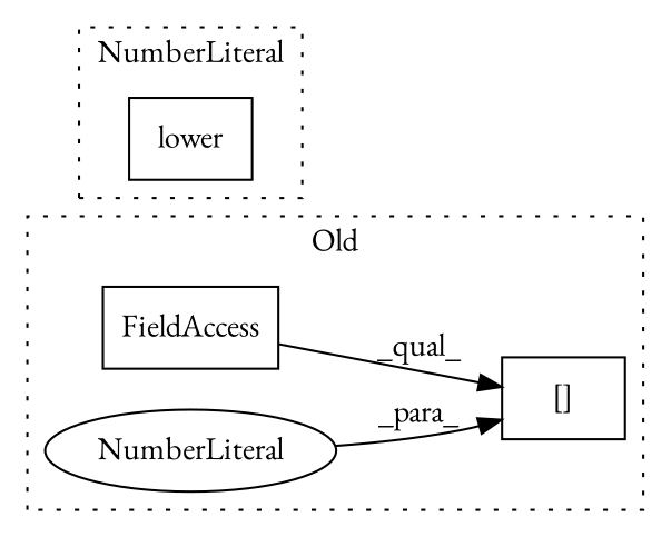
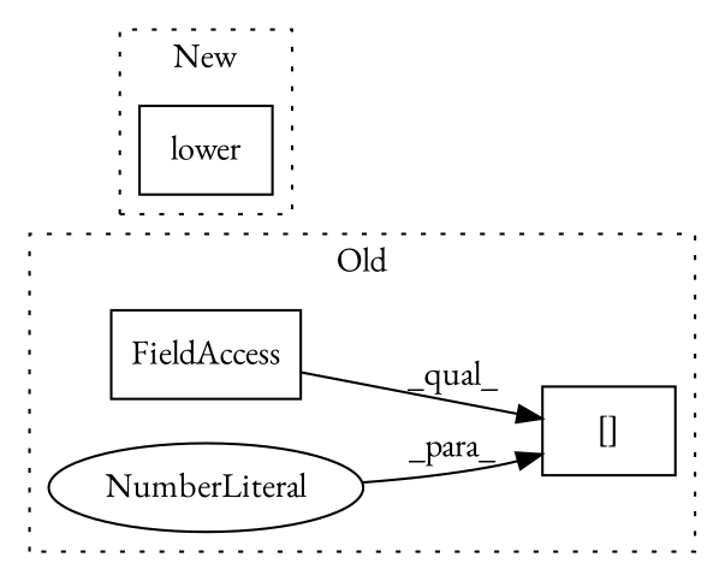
  digraph {
    rankdir=LR
    fontname="EB Garamond"
    node [shape=box fontname="EB Garamond"]
    edge [fontname="EB Garamond"]
    n1 [a=2 l="5,1" label="[]" s="1859,1865"]
    n2 [a=22 l=4 label=FieldAccess s=1859]
    n3 [a=34 l=1 label=NumberLiteral s=1864 shape=ellipse]
    n4 [a=32 l=7 label=lower s=1835]
    subgraph cluster_1 {
      label=Old
      style=dotted
      n1
      n2
      n3
    }
    subgraph cluster_2 {
-     label=NumberLiteral
+     label=New
      style=dotted
      n4
    }
    n2 -> n1 [label=_qual_]
    n3 -> n1 [label=_para_]
  }
